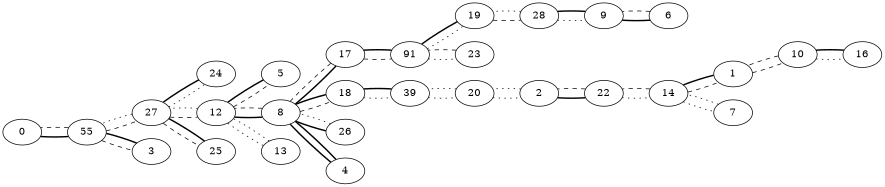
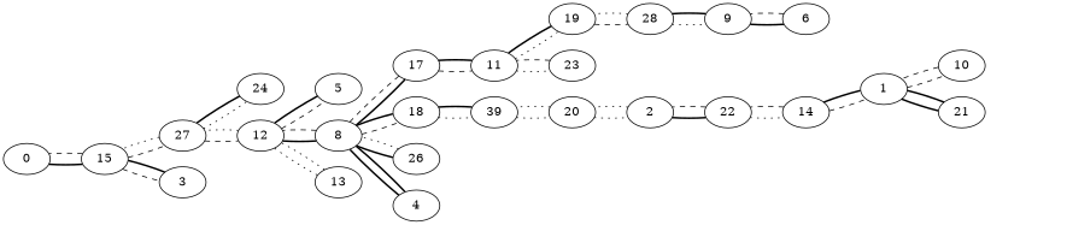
  graph {
    rankdir=LR
    edge [distancia=1 style=bold]
    0
-   15 [label=55]
+   15
    27
    3
    24
    12
-   25
    5
    8
    13
    17
    18
    26
    4
-   11 [label=91]
+   11
    n16 [label=39]
    19
    23
    20
    28
    2
    9
    6
    22
    14
    1
-   7
    10
-   16
+   21
    0 -- 15
    15 -- 0 [style=dashed]
    15 -- 27 [style=dashed]
    15 -- 3 [distancia=4 style=dashed]
    27 -- 15 [style=dotted]
    27 -- 24 [distancia=2 style=dotted]
    27 -- 12 [distancia=4 style=dashed]
-   27 -- 25 [distancia=4 style=dashed]
    3 -- 15 [distancia=4]
    24 -- 27 [distancia=2]
    12 -- 27 [distancia=4 style=dotted]
    12 -- 5 [style=dashed]
    12 -- 8
    12 -- 13 [distancia=3 style=dotted]
-   25 -- 27 [distancia=4]
    5 -- 12
    8 -- 12 [style=dashed]
    8 -- 17
    8 -- 18 [style=dashed]
    8 -- 26
    8 -- 4 [distancia=2]
    13 -- 12 [distancia=3 style=dotted]
    17 -- 8 [style=dashed]
    17 -- 11 [distancia=2 style=dashed]
    18 -- 8
    18 -- n16 [distancia=2 style=dotted]
    26 -- 8 [style=dotted]
    4 -- 8 [distancia=2]
    11 -- 17 [distancia=2]
    11 -- 19 [style=dotted]
    11 -- 23 [style=dotted]
    n16 -- 18 [distancia=2]
    n16 -- 20 [style=dotted]
    19 -- 11
    19 -- 28 [style=dashed]
    23 -- 11 [style=dashed]
    20 -- n16 [style=dotted]
    20 -- 2 [style=dotted]
    28 -- 19 [style=dotted]
    28 -- 9 [distancia=2 style=dotted]
    2 -- 20 [style=dotted]
    2 -- 22
    9 -- 28 [distancia=2]
    9 -- 6 [distancia=3]
    6 -- 9 [distancia=3 style=dashed]
    22 -- 2 [style=dashed]
    22 -- 14 [style=dotted]
    14 -- 22 [style=dashed]
    14 -- 1 [style=dashed]
-   14 -- 7 [distancia=2 style=dotted]
    1 -- 14
    1 -- 10 [style=dashed]
-   7 -- 14 [distancia=2 style=dotted]
+   1 -- 21 [distancia=5]
    10 -- 1 [style=dashed]
-   10 -- 16 [style=dotted]
-   16 -- 10
+   21 -- 1 [distancia=5]
  }
